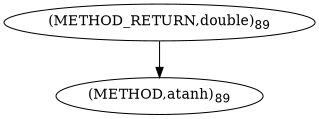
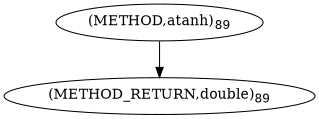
  digraph {
    n1 [label=<(METHOD,atanh)<SUB>89</SUB>>]
    n2 [label=<(METHOD_RETURN,double)<SUB>89</SUB>>]
-   n2 -> n1
+   n1 -> n2
  }
